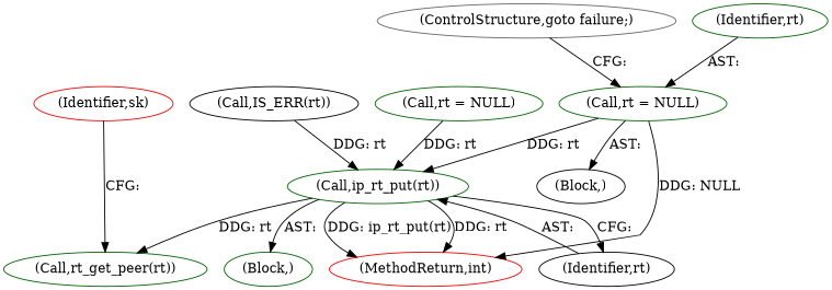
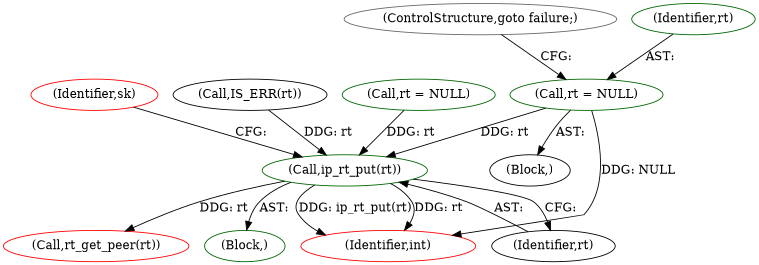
  digraph {
    node [color=darkgreen]
    n1 [label="(Call,rt = NULL)"]
    n2 [label="(Call,ip_rt_put(rt))"]
    n3 [color=black label="(Block,)"]
-   n4 [color=red label="(MethodReturn,int)"]
+   n4 [color=red label="(Identifier,int)"]
    n5 [color=black label="(Identifier,rt)"]
    n6 [label="(Block,)"]
-   n7 [label="(Call,rt_get_peer(rt))"]
+   n7 [color=red label="(Call,rt_get_peer(rt))"]
    n8 [color=red label="(Identifier,sk)"]
    n9 [color=black label="(Call,IS_ERR(rt))"]
    n10 [color=gray40 label="(ControlStructure,goto failure;)"]
    n11 [label="(Identifier,rt)"]
    n12 [label="(Call,rt = NULL)"]
    n1 -> n2 [label="DDG: rt"]
    n1 -> n3 [label="AST: "]
    n1 -> n4 [label="DDG: NULL"]
    n2 -> n4 [label="DDG: ip_rt_put(rt)"]
    n2 -> n4 [label="DDG: rt"]
    n2 -> n5 [label="CFG: "]
    n2 -> n6 [label="AST: "]
    n2 -> n7 [label="DDG: rt"]
    n5 -> n2 [label="AST: "]
-   n8 -> n7 [label="CFG: "]
+   n8 -> n2 [label="CFG: "]
    n9 -> n2 [label="DDG: rt"]
    n10 -> n1 [label="CFG: "]
    n11 -> n1 [label="AST: "]
    n12 -> n2 [label="DDG: rt"]
  }
